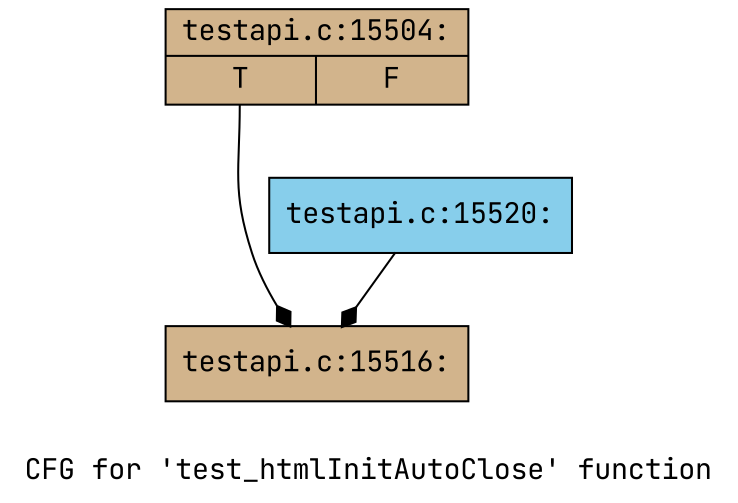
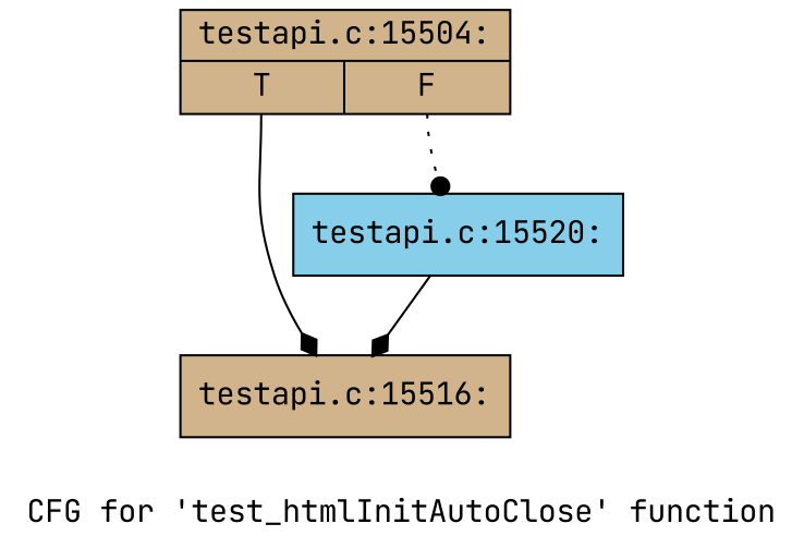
  digraph {
    fontname="JetBrains Mono"
    label="CFG for 'test_htmlInitAutoClose' function"
    node [fillcolor=tan fontname="JetBrains Mono" shape=record style=filled]
    edge [arrowhead=diamond fontname="JetBrains Mono" style=solid]
    n1 [label="{testapi.c:15504:|{<s0>T|<s1>F}}"]
    n2 [label="{testapi.c:15516:}"]
    n3 [fillcolor=skyblue label="{testapi.c:15520:}"]
    n1 -> n2 [tailport=s0]
+   n1 -> n3 [arrowhead=dot style=dotted tailport=s1]
    n3 -> n2
  }
